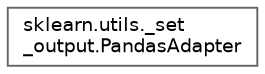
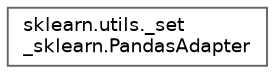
  digraph {
    rankdir=LR
-   n1 [color=grey40 fillcolor=white fontname=Helvetica fontsize=10 height=0.2 label="sklearn.utils._set\l_output.PandasAdapter" shape=box style=filled width=0.4]
+   n1 [color=grey40 fillcolor=white fontname=Helvetica fontsize=10 height=0.2 label="sklearn.utils._set\l_sklearn.PandasAdapter" shape=box style=filled width=0.4]
  }
